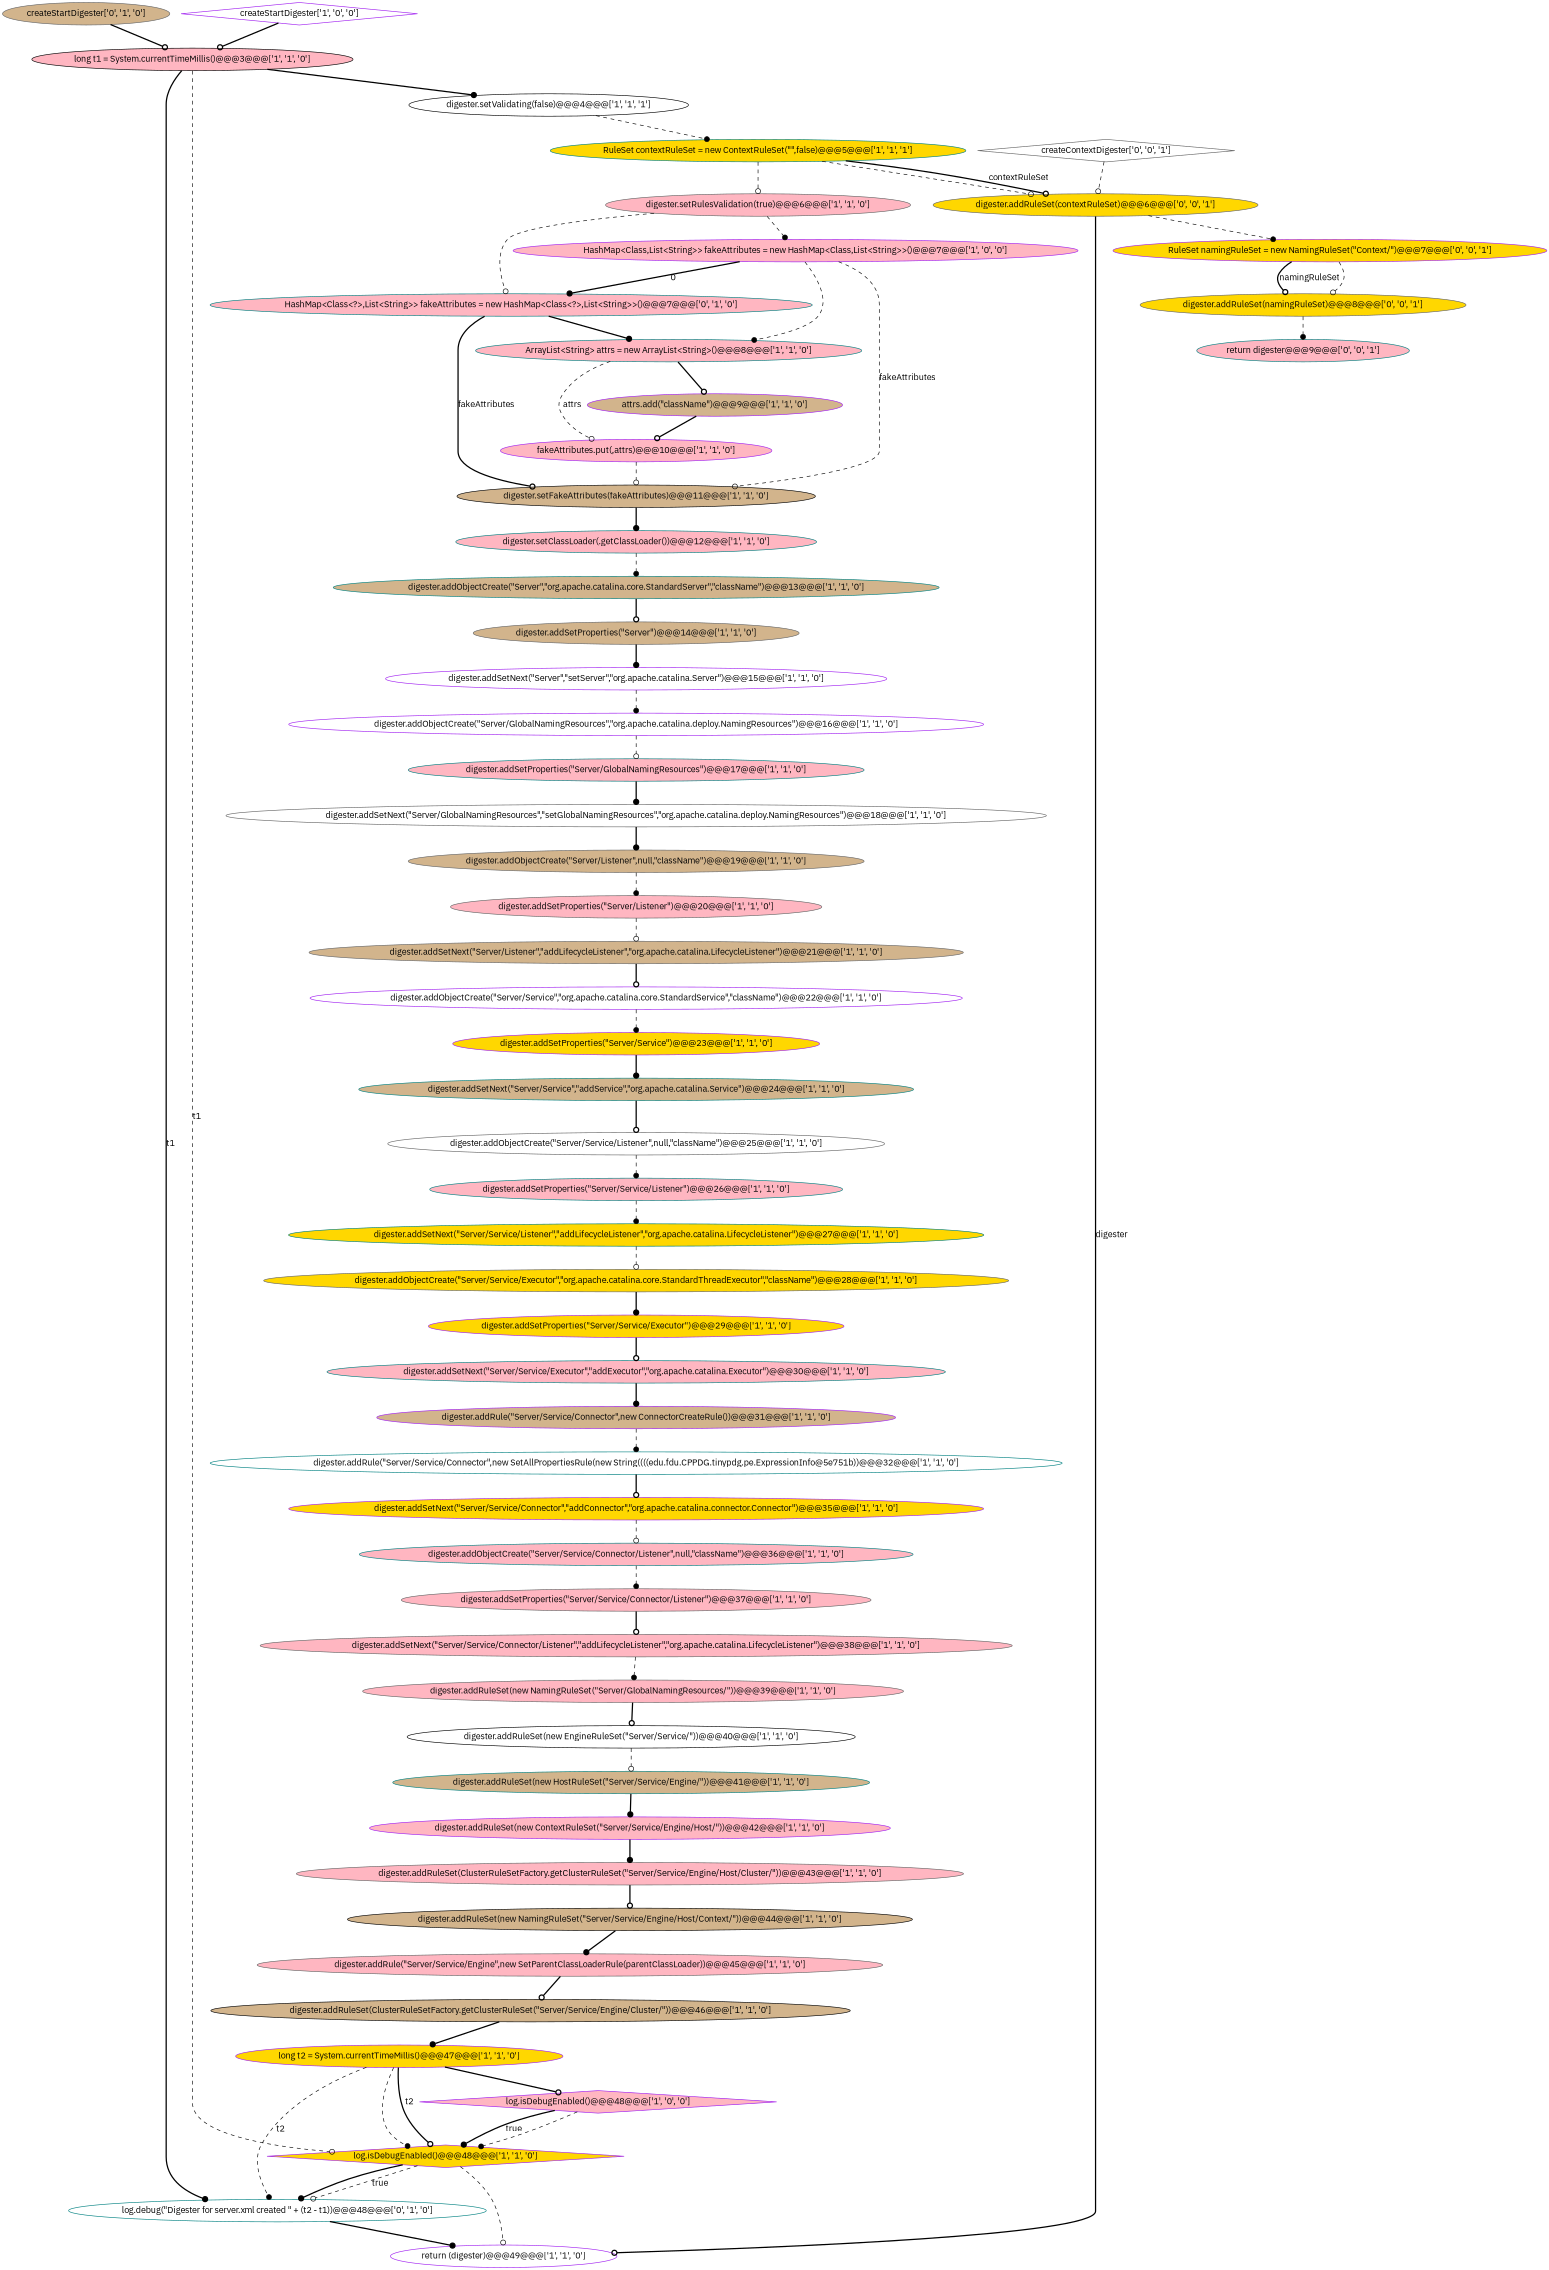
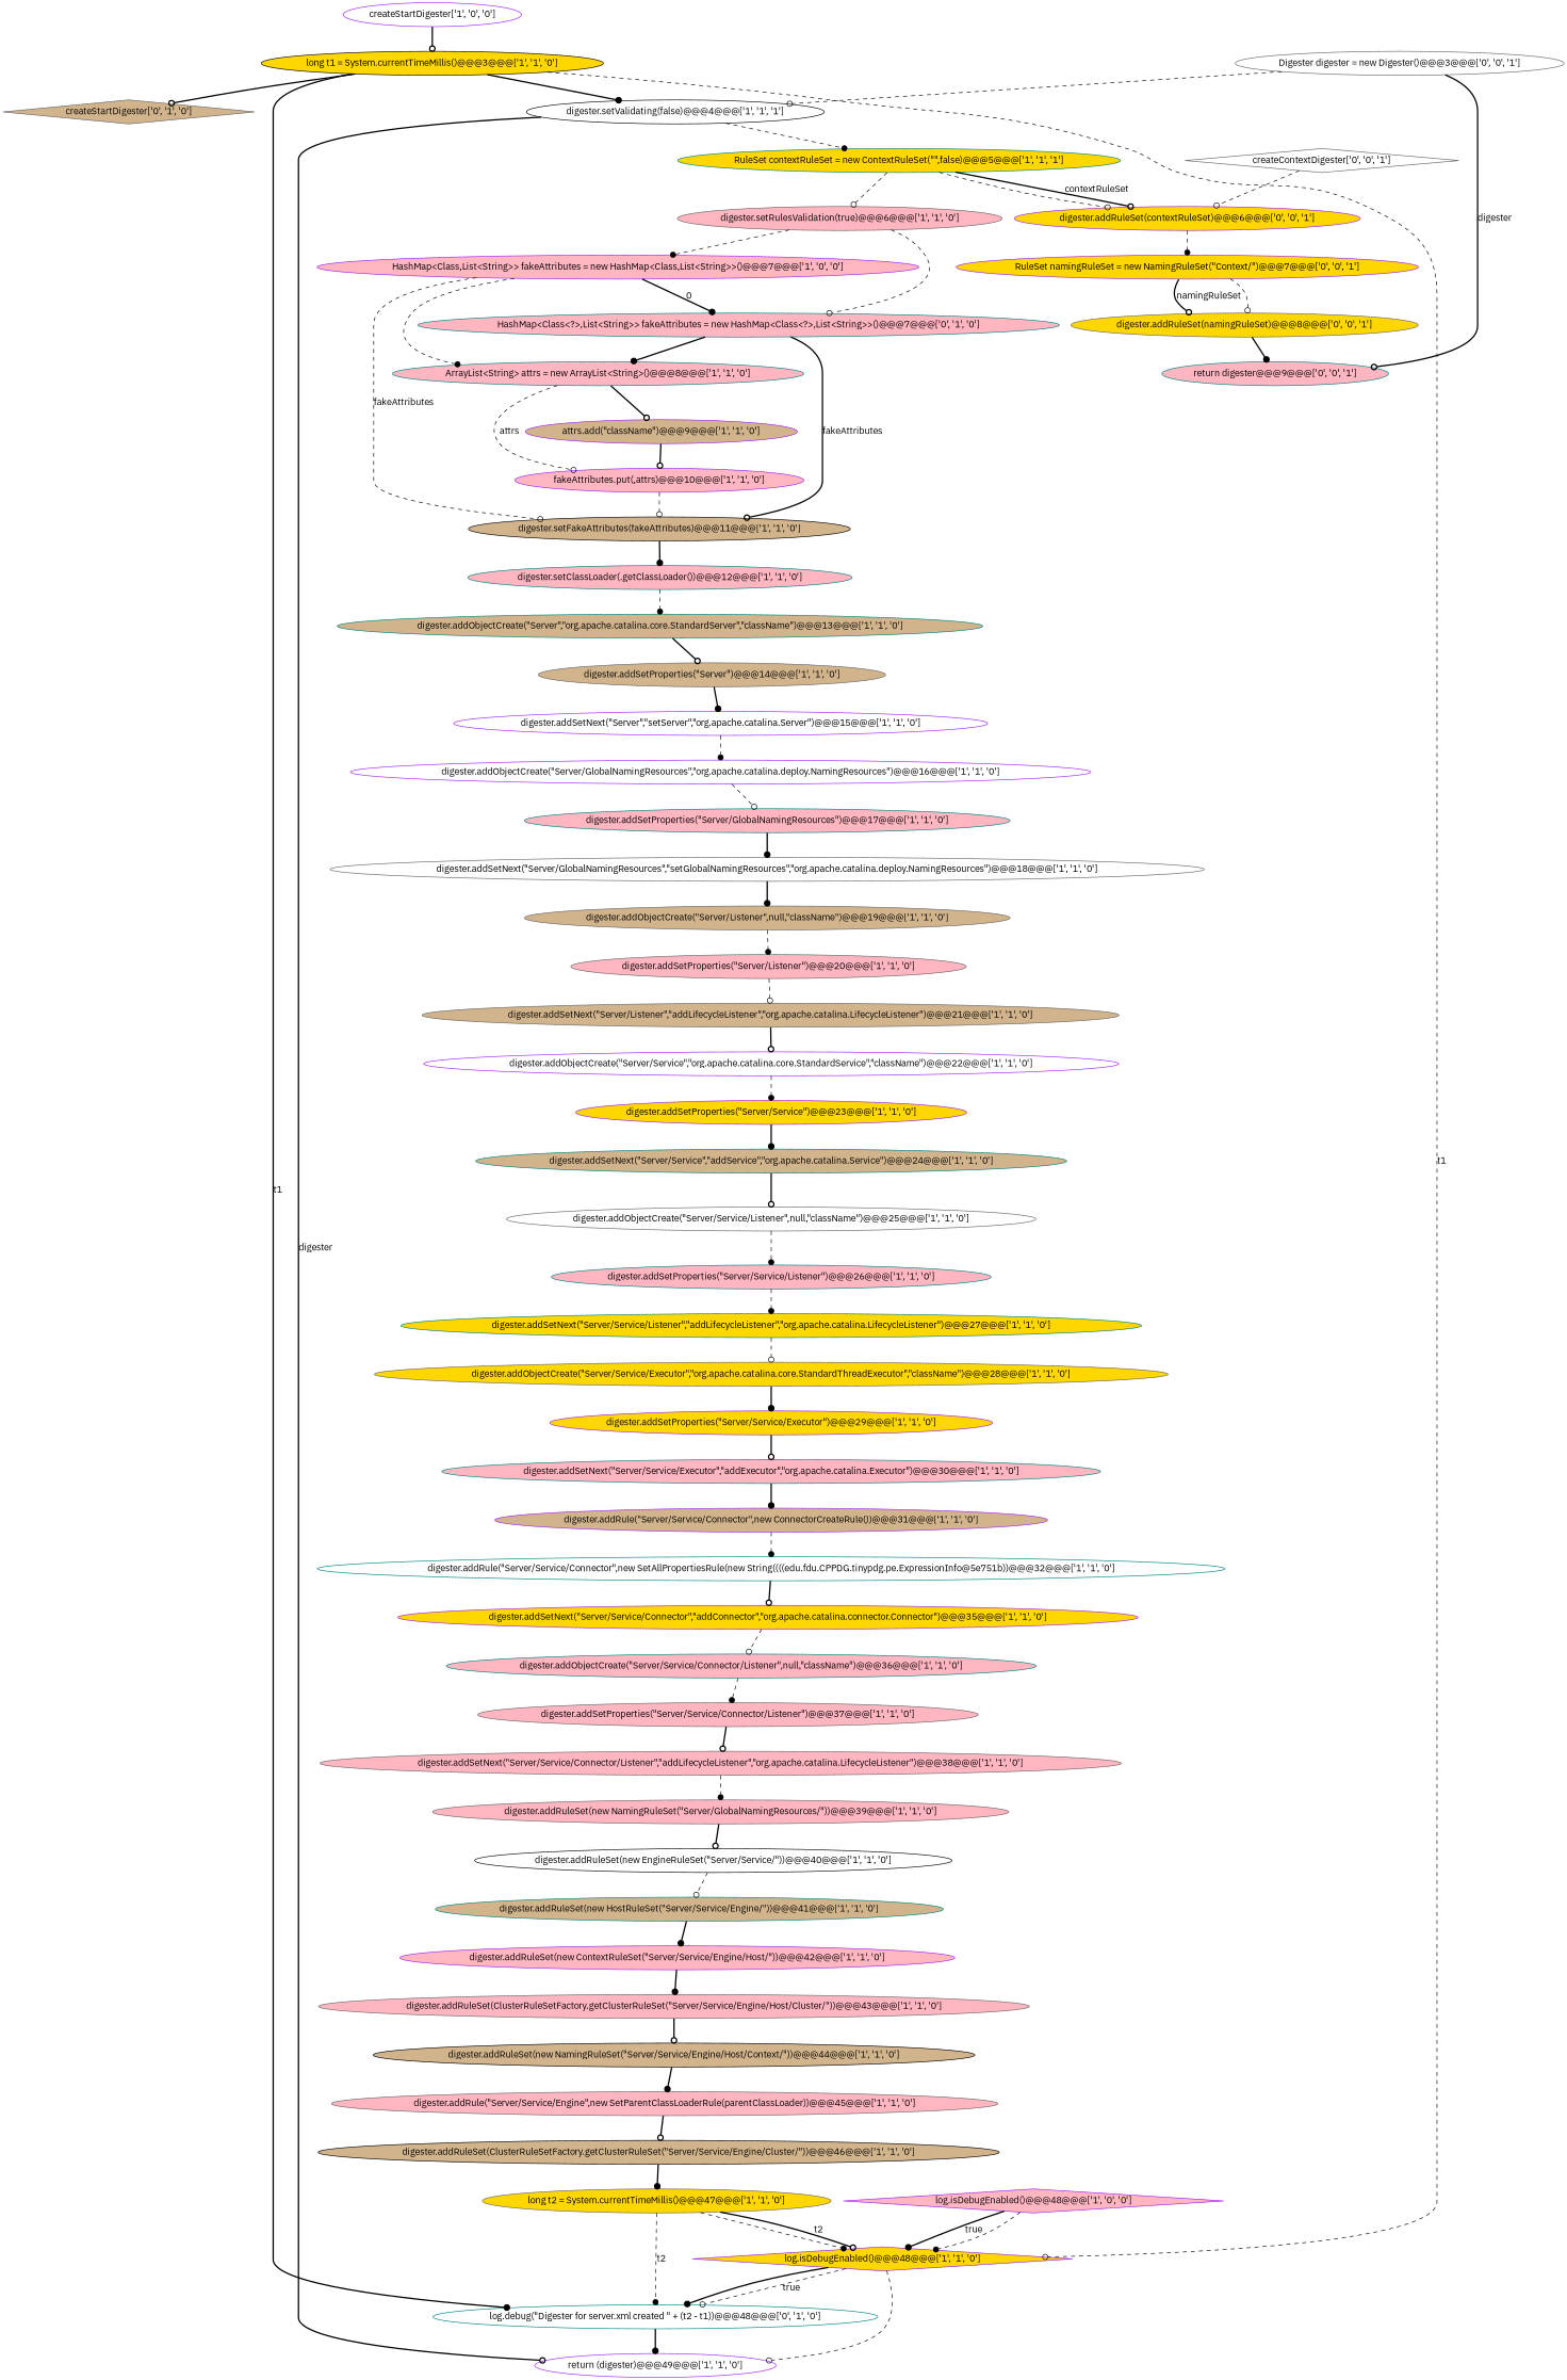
  digraph {
    fontname="IBM Plex Sans"
    node [color=gray40 fillcolor=lightpink fontname="IBM Plex Sans" shape=ellipse style=filled]
    edge [arrowhead=odot fontname="IBM Plex Sans" style=bold]
    n1 [color=black fillcolor=tan label="digester.setFakeAttributes(fakeAttributes)@@@11@@@['1', '1', '0']"]
    n2 [color=teal label="digester.setClassLoader(.getClassLoader())@@@12@@@['1', '1', '0']"]
    n3 [color=teal fillcolor=tan label="digester.addObjectCreate(\"Server\",\"org.apache.catalina.core.StandardServer\",\"className\")@@@13@@@['1', '1', '0']"]
    n4 [color=purple fillcolor=gold label="digester.addSetProperties(\"Server/Service\")@@@23@@@['1', '1', '0']"]
    n5 [color=teal fillcolor=tan label="digester.addSetNext(\"Server/Service\",\"addService\",\"org.apache.catalina.Service\")@@@24@@@['1', '1', '0']"]
    n6 [fillcolor=white label="digester.addObjectCreate(\"Server/Service/Listener\",null,\"className\")@@@25@@@['1', '1', '0']"]
    n7 [color=teal label="ArrayList<String> attrs = new ArrayList<String>()@@@8@@@['1', '1', '0']"]
    n8 [color=purple label="fakeAttributes.put(,attrs)@@@10@@@['1', '1', '0']"]
    n9 [color=purple fillcolor=tan label="attrs.add(\"className\")@@@9@@@['1', '1', '0']"]
    n10 [label="digester.setRulesValidation(true)@@@6@@@['1', '1', '0']"]
    n11 [color=purple label="HashMap<Class,List<String>> fakeAttributes = new HashMap<Class,List<String>>()@@@7@@@['1', '0', '0']"]
    n12 [color=teal label="HashMap<Class<?>,List<String>> fakeAttributes = new HashMap<Class<?>,List<String>>()@@@7@@@['0', '1', '0']"]
    n13 [label="digester.addSetProperties(\"Server/Service/Connector/Listener\")@@@37@@@['1', '1', '0']"]
    n14 [label="digester.addSetNext(\"Server/Service/Connector/Listener\",\"addLifecycleListener\",\"org.apache.catalina.LifecycleListener\")@@@38@@@['1', '1', '0']"]
    n15 [label="digester.addRuleSet(new NamingRuleSet(\"Server/GlobalNamingResources/\"))@@@39@@@['1', '1', '0']"]
    n16 [color=teal fillcolor=white label="log.debug(\"Digester for server.xml created \" + (t2 - t1))@@@48@@@['0', '1', '0']"]
    n17 [color=purple fillcolor=white label="return (digester)@@@49@@@['1', '1', '0']"]
    n18 [fillcolor=tan label="digester.addSetProperties(\"Server\")@@@14@@@['1', '1', '0']"]
    n19 [color=purple fillcolor=white label="digester.addSetNext(\"Server\",\"setServer\",\"org.apache.catalina.Server\")@@@15@@@['1', '1', '0']"]
    n20 [color=purple fillcolor=white label="digester.addObjectCreate(\"Server/GlobalNamingResources\",\"org.apache.catalina.deploy.NamingResources\")@@@16@@@['1', '1', '0']"]
    n21 [color=purple fillcolor=tan label="digester.addRule(\"Server/Service/Connector\",new ConnectorCreateRule())@@@31@@@['1', '1', '0']"]
    n22 [color=teal fillcolor=white label="digester.addRule(\"Server/Service/Connector\",new SetAllPropertiesRule(new String((((edu.fdu.CPPDG.tinypdg.pe.ExpressionInfo@5e751b))@@@32@@@['1', '1', '0']"]
    n23 [color=purple fillcolor=gold label="digester.addSetNext(\"Server/Service/Connector\",\"addConnector\",\"org.apache.catalina.connector.Connector\")@@@35@@@['1', '1', '0']"]
    n24 [color=black fillcolor=white label="digester.addRuleSet(new EngineRuleSet(\"Server/Service/\"))@@@40@@@['1', '1', '0']"]
    n25 [color=teal fillcolor=tan label="digester.addRuleSet(new HostRuleSet(\"Server/Service/Engine/\"))@@@41@@@['1', '1', '0']"]
    n26 [label="digester.addRuleSet(ClusterRuleSetFactory.getClusterRuleSet(\"Server/Service/Engine/Host/Cluster/\"))@@@43@@@['1', '1', '0']"]
    n27 [color=black fillcolor=tan label="digester.addRuleSet(new NamingRuleSet(\"Server/Service/Engine/Host/Context/\"))@@@44@@@['1', '1', '0']"]
    n28 [label="digester.addRule(\"Server/Service/Engine\",new SetParentClassLoaderRule(parentClassLoader))@@@45@@@['1', '1', '0']"]
    n29 [color=purple label="digester.addRuleSet(new ContextRuleSet(\"Server/Service/Engine/Host/\"))@@@42@@@['1', '1', '0']"]
    n30 [color=purple fillcolor=gold label="digester.addSetProperties(\"Server/Service/Executor\")@@@29@@@['1', '1', '0']"]
    n31 [color=teal label="digester.addSetNext(\"Server/Service/Executor\",\"addExecutor\",\"org.apache.catalina.Executor\")@@@30@@@['1', '1', '0']"]
    n32 [color=teal fillcolor=gold label="RuleSet contextRuleSet = new ContextRuleSet(\"\",false)@@@5@@@['1', '1', '1']"]
-   n33 [fillcolor=gold label="digester.addRuleSet(contextRuleSet)@@@6@@@['0', '0', '1']"]
+   n33 [color=purple fillcolor=gold label="digester.addRuleSet(contextRuleSet)@@@6@@@['0', '0', '1']"]
    n34 [color=purple fillcolor=gold label="RuleSet namingRuleSet = new NamingRuleSet(\"Context/\")@@@7@@@['0', '0', '1']"]
-   n35 [color=black label="long t1 = System.currentTimeMillis()@@@3@@@['1', '1', '0']"]
+   n35 [color=black fillcolor=gold label="long t1 = System.currentTimeMillis()@@@3@@@['1', '1', '0']"]
    n36 [color=purple fillcolor=gold label="log.isDebugEnabled()@@@48@@@['1', '1', '0']" shape=diamond]
    n37 [color=black fillcolor=white label="digester.setValidating(false)@@@4@@@['1', '1', '1']"]
    n38 [color=purple fillcolor=white label="digester.addObjectCreate(\"Server/Service\",\"org.apache.catalina.core.StandardService\",\"className\")@@@22@@@['1', '1', '0']"]
-   n39 [color=purple fillcolor=gold label="long t2 = System.currentTimeMillis()@@@47@@@['1', '1', '0']"]
+   n39 [fillcolor=gold label="long t2 = System.currentTimeMillis()@@@47@@@['1', '1', '0']"]
    n40 [color=purple label="log.isDebugEnabled()@@@48@@@['1', '0', '0']" shape=diamond]
    n41 [fillcolor=tan label="digester.addSetNext(\"Server/Listener\",\"addLifecycleListener\",\"org.apache.catalina.LifecycleListener\")@@@21@@@['1', '1', '0']"]
    n42 [color=teal label="digester.addSetProperties(\"Server/Service/Listener\")@@@26@@@['1', '1', '0']"]
    n43 [color=teal fillcolor=gold label="digester.addSetNext(\"Server/Service/Listener\",\"addLifecycleListener\",\"org.apache.catalina.LifecycleListener\")@@@27@@@['1', '1', '0']"]
    n44 [fillcolor=gold label="digester.addObjectCreate(\"Server/Service/Executor\",\"org.apache.catalina.core.StandardThreadExecutor\",\"className\")@@@28@@@['1', '1', '0']"]
    n45 [fillcolor=gold label="digester.addRuleSet(namingRuleSet)@@@8@@@['0', '0', '1']"]
    n46 [fillcolor=tan label="digester.addObjectCreate(\"Server/Listener\",null,\"className\")@@@19@@@['1', '1', '0']"]
    n47 [label="digester.addSetProperties(\"Server/Listener\")@@@20@@@['1', '1', '0']"]
+   n48 [fillcolor=white label="Digester digester = new Digester()@@@3@@@['0', '0', '1']"]
    n49 [color=teal label="return digester@@@9@@@['0', '0', '1']"]
    n50 [color=teal label="digester.addObjectCreate(\"Server/Service/Connector/Listener\",null,\"className\")@@@36@@@['1', '1', '0']"]
-   n51 [fillcolor=tan label="createStartDigester['0', '1', '0']"]
-   n52 [color=purple fillcolor=white label="createStartDigester['1', '0', '0']" shape=diamond]
+   n51 [fillcolor=tan label="createStartDigester['0', '1', '0']" shape=diamond]
+   n52 [color=purple fillcolor=white label="createStartDigester['1', '0', '0']"]
    n53 [color=black fillcolor=tan label="digester.addRuleSet(ClusterRuleSetFactory.getClusterRuleSet(\"Server/Service/Engine/Cluster/\"))@@@46@@@['1', '1', '0']"]
    n54 [color=teal label="digester.addSetProperties(\"Server/GlobalNamingResources\")@@@17@@@['1', '1', '0']"]
    n55 [fillcolor=white label="digester.addSetNext(\"Server/GlobalNamingResources\",\"setGlobalNamingResources\",\"org.apache.catalina.deploy.NamingResources\")@@@18@@@['1', '1', '0']"]
    n56 [fillcolor=white label="createContextDigester['0', '0', '1']" shape=diamond]
    n1 -> n2 [arrowhead=dot]
    n2 -> n3 [arrowhead=dot style=dashed]
    n3 -> n18
    n4 -> n5 [arrowhead=dot]
    n5 -> n6
    n6 -> n42 [arrowhead=dot style=dashed]
    n7 -> n8 [label=attrs style=dashed]
    n7 -> n9
    n8 -> n1 [style=dashed]
    n9 -> n8
    n10 -> n11 [arrowhead=dot style=dashed]
    n10 -> n12 [style=dashed]
    n11 -> n1 [label=fakeAttributes style=dashed]
    n11 -> n7 [arrowhead=dot style=dashed]
    n11 -> n12 [arrowhead=dot label=0]
    n12 -> n1 [label=fakeAttributes]
    n12 -> n7 [arrowhead=dot]
    n13 -> n14
    n14 -> n15 [arrowhead=dot style=dashed]
    n15 -> n24
    n16 -> n17 [arrowhead=dot]
    n18 -> n19 [arrowhead=dot]
    n19 -> n20 [arrowhead=dot style=dashed]
    n20 -> n54 [style=dashed]
    n21 -> n22 [arrowhead=dot style=dashed]
    n22 -> n23
    n23 -> n50 [style=dashed]
    n24 -> n25 [style=dashed]
    n25 -> n29 [arrowhead=dot]
    n26 -> n27
    n27 -> n28 [arrowhead=dot]
    n28 -> n53
    n29 -> n26 [arrowhead=dot]
    n30 -> n31
    n31 -> n21 [arrowhead=dot]
    n32 -> n10 [style=dashed]
    n32 -> n33 [style=dashed]
    n32 -> n33 [label=contextRuleSet]
    n33 -> n34 [arrowhead=dot style=dashed]
    n34 -> n45 [style=dashed]
    n34 -> n45 [label=namingRuleSet]
    n35 -> n16 [arrowhead=dot label=t1]
    n35 -> n36 [label=t1 style=dashed]
    n35 -> n37 [arrowhead=dot]
    n36 -> n16 [label=true style=dashed]
    n36 -> n16 [arrowhead=dot]
    n36 -> n17 [style=dashed]
-   n33 -> n17 [label=digester]
+   n37 -> n17 [label=digester]
    n37 -> n32 [arrowhead=dot style=dashed]
    n38 -> n4 [arrowhead=dot style=dashed]
    n39 -> n16 [arrowhead=dot label=t2 style=dashed]
    n39 -> n36 [arrowhead=dot style=dashed]
    n39 -> n36 [label=t2]
-   n39 -> n40
    n40 -> n36 [arrowhead=dot label=true]
    n40 -> n36 [arrowhead=dot style=dashed]
    n41 -> n38
    n42 -> n43 [arrowhead=dot style=dashed]
    n43 -> n44 [style=dashed]
    n44 -> n30 [arrowhead=dot]
-   n45 -> n49 [arrowhead=dot style=dashed]
+   n45 -> n49 [arrowhead=dot]
    n46 -> n47 [arrowhead=dot style=dashed]
    n47 -> n41 [style=dashed]
+   n48 -> n37 [style=dashed]
+   n48 -> n49 [label=digester]
    n50 -> n13 [arrowhead=dot style=dashed]
-   n51 -> n35
+   n35 -> n51
    n52 -> n35
    n53 -> n39 [arrowhead=dot]
    n54 -> n55 [arrowhead=dot]
    n55 -> n46 [arrowhead=dot]
    n56 -> n33 [style=dashed]
  }
